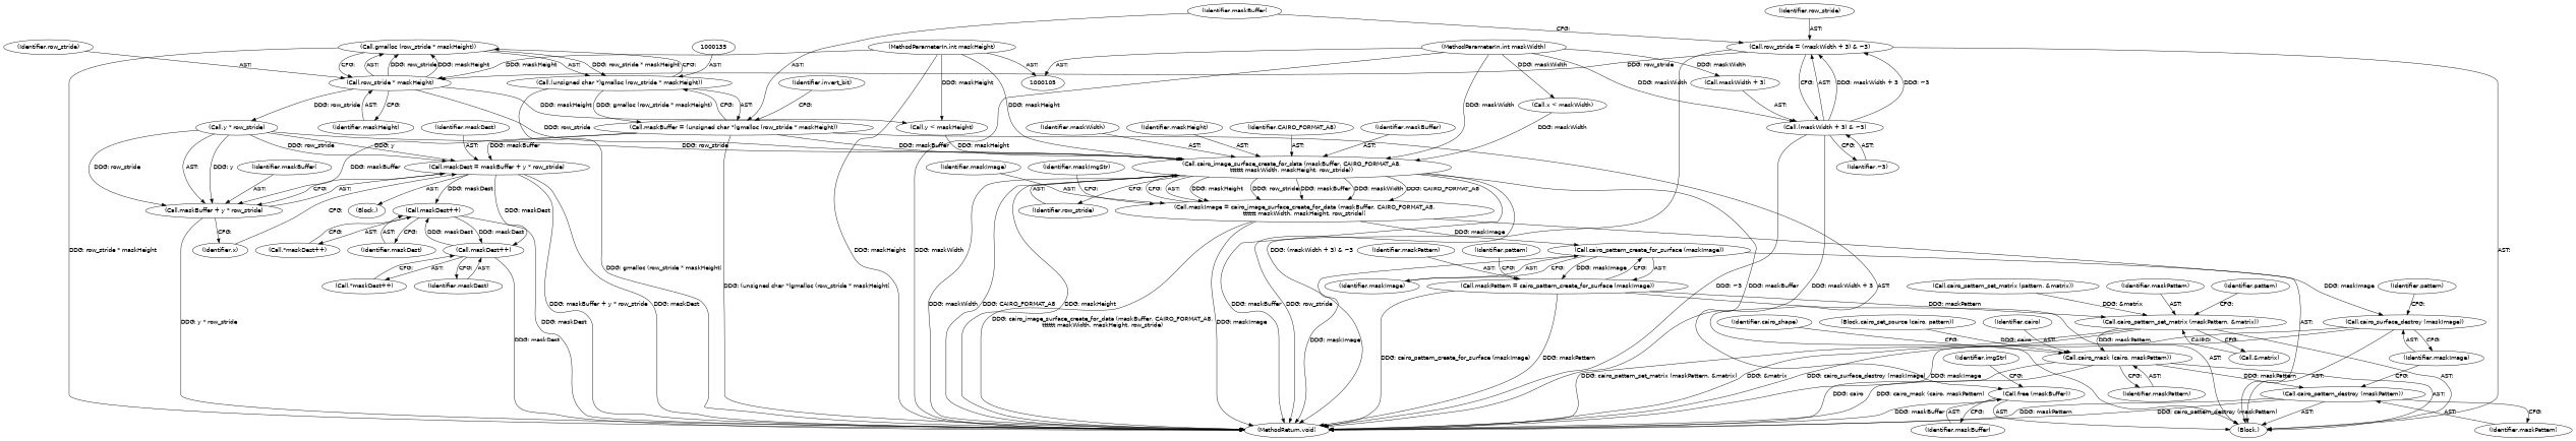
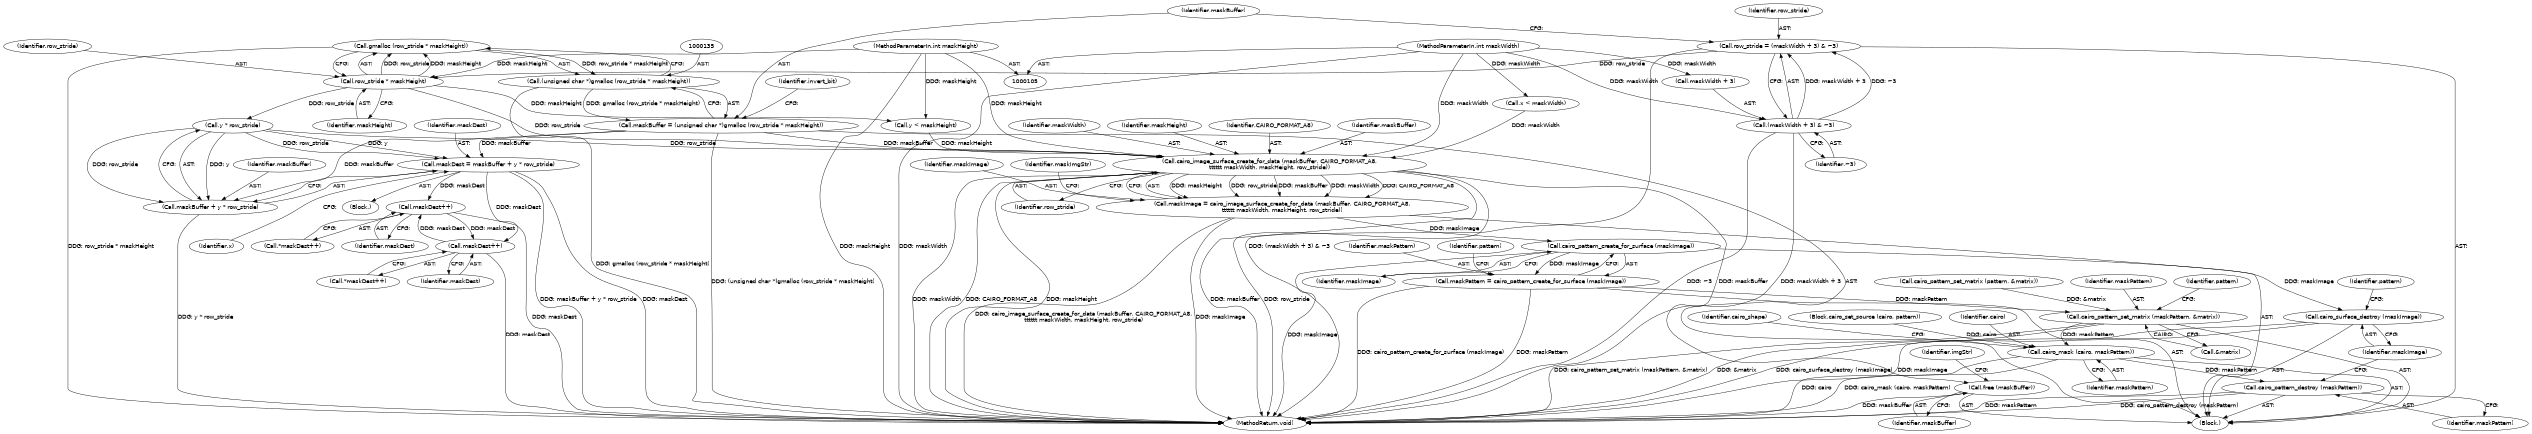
  digraph {
    fontname="DejaVu Sans"
    node [fontname="DejaVu Sans"]
    edge [fontname="DejaVu Sans"]
    n1 [label="(Call,gmalloc (row_stride * maskHeight))"]
    n2 [label="(Call,row_stride * maskHeight)"]
    n3 [label="(Call,(unsigned char *)gmalloc (row_stride * maskHeight))"]
    n4 [label="(MethodReturn,void)"]
    n5 [label="(Call,cairo_image_surface_create_for_data (maskBuffer, CAIRO_FORMAT_A8,\n\t\t\t\t\t\t maskWidth, maskHeight, row_stride))"]
    n6 [label="(Identifier,maskHeight)"]
    n7 [label="(Call,y < maskHeight)"]
    n8 [label="(Call,y * row_stride)"]
    n9 [label="(Call,maskBuffer = (unsigned char *)gmalloc (row_stride * maskHeight))"]
    n10 [label="(Call,maskImage = cairo_image_surface_create_for_data (maskBuffer, CAIRO_FORMAT_A8,\n\t\t\t\t\t\t maskWidth, maskHeight, row_stride))"]
    n11 [label="(Call,free (maskBuffer))"]
    n12 [label="(Identifier,row_stride)"]
    n13 [label="(Call,maskDest = maskBuffer + y * row_stride)"]
    n14 [label="(Call,maskBuffer + y * row_stride)"]
    n15 [label="(Call,row_stride = (maskWidth + 3) & ~3)"]
    n16 [label="(Call,(maskWidth + 3) & ~3)"]
    n17 [label="(Block,)"]
    n18 [label="(Identifier,~3)"]
    n19 [label="(MethodParameterIn,int maskWidth)"]
    n20 [label="(Call,x < maskWidth)"]
    n21 [label="(Call,maskWidth + 3)"]
    1000105
    n23 [label="(MethodParameterIn,int maskHeight)"]
    n24 [label="(Call,maskDest++)"]
    n25 [label="(Call,maskDest++)"]
    n26 [label="(Block,)"]
    n27 [label="(Call,*maskDest++)"]
    n28 [label="(Identifier,maskDest)"]
    n29 [label="(Identifier,maskDest)"]
    n30 [label="(Call,*maskDest++)"]
    n31 [label="(Call,cairo_pattern_create_for_surface (maskImage))"]
    n32 [label="(Identifier,maskBuffer)"]
    n33 [label="(Call,maskPattern = cairo_pattern_create_for_surface (maskImage))"]
    n34 [label="(Call,cairo_surface_destroy (maskImage))"]
    n35 [label="(Identifier,maskImage)"]
    n36 [label="(Call,cairo_pattern_set_matrix (maskPattern, &matrix))"]
    n37 [label="(Identifier,maskImage)"]
    n38 [label="(Call,cairo_mask (cairo, maskPattern))"]
    n39 [label="(Call,&matrix)"]
    n40 [label="(Call,cairo_pattern_destroy (maskPattern))"]
    n41 [label="(Identifier,maskPattern)"]
    n42 [label="(Identifier,maskPattern)"]
    n43 [label="(Identifier,x)"]
    n44 [label="(Block,cairo_set_source (cairo, pattern))"]
    n45 [label="(Identifier,maskDest)"]
    n46 [label="(Identifier,maskPattern)"]
    n47 [label="(Identifier,maskWidth)"]
    n48 [label="(Identifier,maskHeight)"]
    n49 [label="(Identifier,CAIRO_FORMAT_A8)"]
    n50 [label="(Identifier,row_stride)"]
    n51 [label="(Identifier,invert_bit)"]
    n52 [label="(Identifier,maskBuffer)"]
    n53 [label="(Identifier,maskBuffer)"]
    n54 [label="(Call,cairo_pattern_set_matrix (pattern, &matrix))"]
    n55 [label="(Identifier,maskBuffer)"]
    n56 [label="(Identifier,row_stride)"]
    n57 [label="(Identifier,maskPattern)"]
    n58 [label="(Identifier,maskImage)"]
    n59 [label="(Identifier,imgStr)"]
    n60 [label="(Identifier,pattern)"]
    n61 [label="(Identifier,pattern)"]
    n62 [label="(Identifier,maskImgStr)"]
    n63 [label="(Identifier,cairo)"]
    n64 [label="(Identifier,pattern)"]
    n65 [label="(Identifier,cairo_shape)"]
    1000135
    n1 -> n2 [label="CFG: "]
    n1 -> n3 [label="AST: "]
    n1 -> n3 [label="DDG: row_stride * maskHeight"]
    n1 -> n4 [label="DDG: row_stride * maskHeight"]
    n2 -> n1 [label="AST: "]
    n2 -> n1 [label="DDG: row_stride"]
    n2 -> n1 [label="DDG: maskHeight"]
    n2 -> n5 [label="DDG: row_stride"]
    n2 -> n6 [label="CFG: "]
    n2 -> n7 [label="DDG: maskHeight"]
    n2 -> n8 [label="DDG: row_stride"]
    n3 -> n1 [label="CFG: "]
    n3 -> n4 [label="DDG: gmalloc (row_stride * maskHeight)"]
    n3 -> n9 [label="AST: "]
    n3 -> n9 [label="DDG: gmalloc (row_stride * maskHeight)"]
    n5 -> n4 [label="DDG: maskHeight"]
    n5 -> n4 [label="DDG: maskBuffer"]
    n5 -> n4 [label="DDG: row_stride"]
    n5 -> n4 [label="DDG: maskWidth"]
    n5 -> n4 [label="DDG: CAIRO_FORMAT_A8"]
    n5 -> n10 [label="AST: "]
    n5 -> n10 [label="DDG: maskHeight"]
    n5 -> n10 [label="DDG: row_stride"]
    n5 -> n10 [label="DDG: maskBuffer"]
    n5 -> n10 [label="DDG: maskWidth"]
    n5 -> n10 [label="DDG: CAIRO_FORMAT_A8"]
    n5 -> n11 [label="DDG: maskBuffer"]
    n5 -> n12 [label="CFG: "]
    n6 -> n2 [label="AST: "]
    n7 -> n5 [label="DDG: maskHeight"]
    n8 -> n5 [label="DDG: row_stride"]
    n8 -> n13 [label="DDG: y"]
    n8 -> n13 [label="DDG: row_stride"]
    n8 -> n14 [label="AST: "]
    n8 -> n14 [label="DDG: y"]
    n8 -> n14 [label="DDG: row_stride"]
    n9 -> n3 [label="CFG: "]
    n9 -> n4 [label="DDG: (unsigned char *)gmalloc (row_stride * maskHeight)"]
    n9 -> n5 [label="DDG: maskBuffer"]
    n9 -> n13 [label="DDG: maskBuffer"]
    n9 -> n14 [label="DDG: maskBuffer"]
    n9 -> n17 [label="AST: "]
    n10 -> n4 [label="DDG: maskImage"]
    n10 -> n4 [label="DDG: cairo_image_surface_create_for_data (maskBuffer, CAIRO_FORMAT_A8,\n\t\t\t\t\t\t maskWidth, maskHeight, row_stride)"]
    n10 -> n5 [label="CFG: "]
    n10 -> n17 [label="AST: "]
    n10 -> n31 [label="DDG: maskImage"]
    n11 -> n4 [label="DDG: maskBuffer"]
    n11 -> n17 [label="AST: "]
    n11 -> n32 [label="CFG: "]
    n12 -> n5 [label="AST: "]
    n13 -> n4 [label="DDG: maskBuffer + y * row_stride"]
    n13 -> n4 [label="DDG: maskDest"]
    n13 -> n14 [label="CFG: "]
    n13 -> n24 [label="DDG: maskDest"]
    n13 -> n25 [label="DDG: maskDest"]
    n13 -> n26 [label="AST: "]
    n14 -> n4 [label="DDG: y * row_stride"]
-   n14 -> n43 [label="CFG: "]
+   n14 -> n8 [label="CFG: "]
    n14 -> n13 [label="AST: "]
    n15 -> n2 [label="DDG: row_stride"]
    n15 -> n4 [label="DDG: (maskWidth + 3) & ~3"]
    n15 -> n16 [label="CFG: "]
    n15 -> n17 [label="AST: "]
    n16 -> n4 [label="DDG: ~3"]
    n16 -> n4 [label="DDG: maskWidth + 3"]
    n16 -> n15 [label="AST: "]
    n16 -> n15 [label="DDG: maskWidth + 3"]
    n16 -> n15 [label="DDG: ~3"]
    n16 -> n18 [label="CFG: "]
    n18 -> n16 [label="AST: "]
    n19 -> n4 [label="DDG: maskWidth"]
    n19 -> n5 [label="DDG: maskWidth"]
    n19 -> n16 [label="DDG: maskWidth"]
    n19 -> n20 [label="DDG: maskWidth"]
    n19 -> n21 [label="DDG: maskWidth"]
    n19 -> 1000105 [label="AST: "]
    n20 -> n5 [label="DDG: maskWidth"]
    n21 -> n16 [label="AST: "]
    n23 -> n2 [label="DDG: maskHeight"]
    n23 -> n4 [label="DDG: maskHeight"]
    n23 -> n5 [label="DDG: maskHeight"]
    n23 -> n7 [label="DDG: maskHeight"]
    n23 -> 1000105 [label="AST: "]
    n24 -> n4 [label="DDG: maskDest"]
    n24 -> n25 [label="DDG: maskDest"]
    n24 -> n27 [label="AST: "]
    n24 -> n28 [label="CFG: "]
    n25 -> n4 [label="DDG: maskDest"]
    n25 -> n24 [label="DDG: maskDest"]
    n25 -> n29 [label="CFG: "]
    n25 -> n30 [label="AST: "]
    n27 -> n24 [label="CFG: "]
    n28 -> n24 [label="AST: "]
    n29 -> n25 [label="AST: "]
    n30 -> n25 [label="CFG: "]
    n31 -> n4 [label="DDG: maskImage"]
    n31 -> n33 [label="AST: "]
    n31 -> n33 [label="DDG: maskImage"]
    n31 -> n34 [label="DDG: maskImage"]
    n31 -> n35 [label="CFG: "]
    n32 -> n11 [label="AST: "]
    n33 -> n4 [label="DDG: cairo_pattern_create_for_surface (maskImage)"]
    n33 -> n4 [label="DDG: maskPattern"]
    n33 -> n17 [label="AST: "]
    n33 -> n31 [label="CFG: "]
    n33 -> n36 [label="DDG: maskPattern"]
    n34 -> n4 [label="DDG: cairo_surface_destroy (maskImage)"]
    n34 -> n4 [label="DDG: maskImage"]
    n34 -> n17 [label="AST: "]
    n34 -> n37 [label="CFG: "]
    n35 -> n31 [label="AST: "]
    n36 -> n4 [label="DDG: cairo_pattern_set_matrix (maskPattern, &matrix)"]
    n36 -> n4 [label="DDG: &matrix"]
    n36 -> n17 [label="AST: "]
    n36 -> n38 [label="DDG: maskPattern"]
    n36 -> n39 [label="CFG: "]
    n37 -> n34 [label="AST: "]
    n37 -> n40 [label="CFG: "]
    n38 -> n4 [label="DDG: cairo"]
    n38 -> n4 [label="DDG: cairo_mask (cairo, maskPattern)"]
    n38 -> n17 [label="AST: "]
    n38 -> n40 [label="DDG: maskPattern"]
    n38 -> n41 [label="CFG: "]
    n39 -> n36 [label="CAIRO: "]
    n40 -> n4 [label="DDG: maskPattern"]
    n40 -> n4 [label="DDG: cairo_pattern_destroy (maskPattern)"]
    n40 -> n17 [label="AST: "]
    n40 -> n42 [label="CFG: "]
    n41 -> n38 [label="AST: "]
    n42 -> n40 [label="AST: "]
    n43 -> n13 [label="CFG: "]
    n44 -> n38 [label="DDG: cairo"]
    n45 -> n13 [label="AST: "]
    n46 -> n33 [label="AST: "]
    n47 -> n5 [label="AST: "]
    n48 -> n5 [label="AST: "]
    n49 -> n5 [label="AST: "]
    n50 -> n2 [label="AST: "]
    n51 -> n9 [label="CFG: "]
    n52 -> n14 [label="AST: "]
    n53 -> n5 [label="AST: "]
    n54 -> n36 [label="DDG: &matrix"]
    n55 -> n9 [label="AST: "]
    n55 -> n15 [label="CFG: "]
    n56 -> n15 [label="AST: "]
    n57 -> n36 [label="AST: "]
    n58 -> n10 [label="AST: "]
    n59 -> n11 [label="CFG: "]
    n60 -> n34 [label="CFG: "]
    n61 -> n36 [label="CFG: "]
    n62 -> n10 [label="CFG: "]
    n63 -> n38 [label="AST: "]
    n64 -> n33 [label="CFG: "]
    n65 -> n38 [label="CFG: "]
    1000135 -> n3 [label="AST: "]
  }
